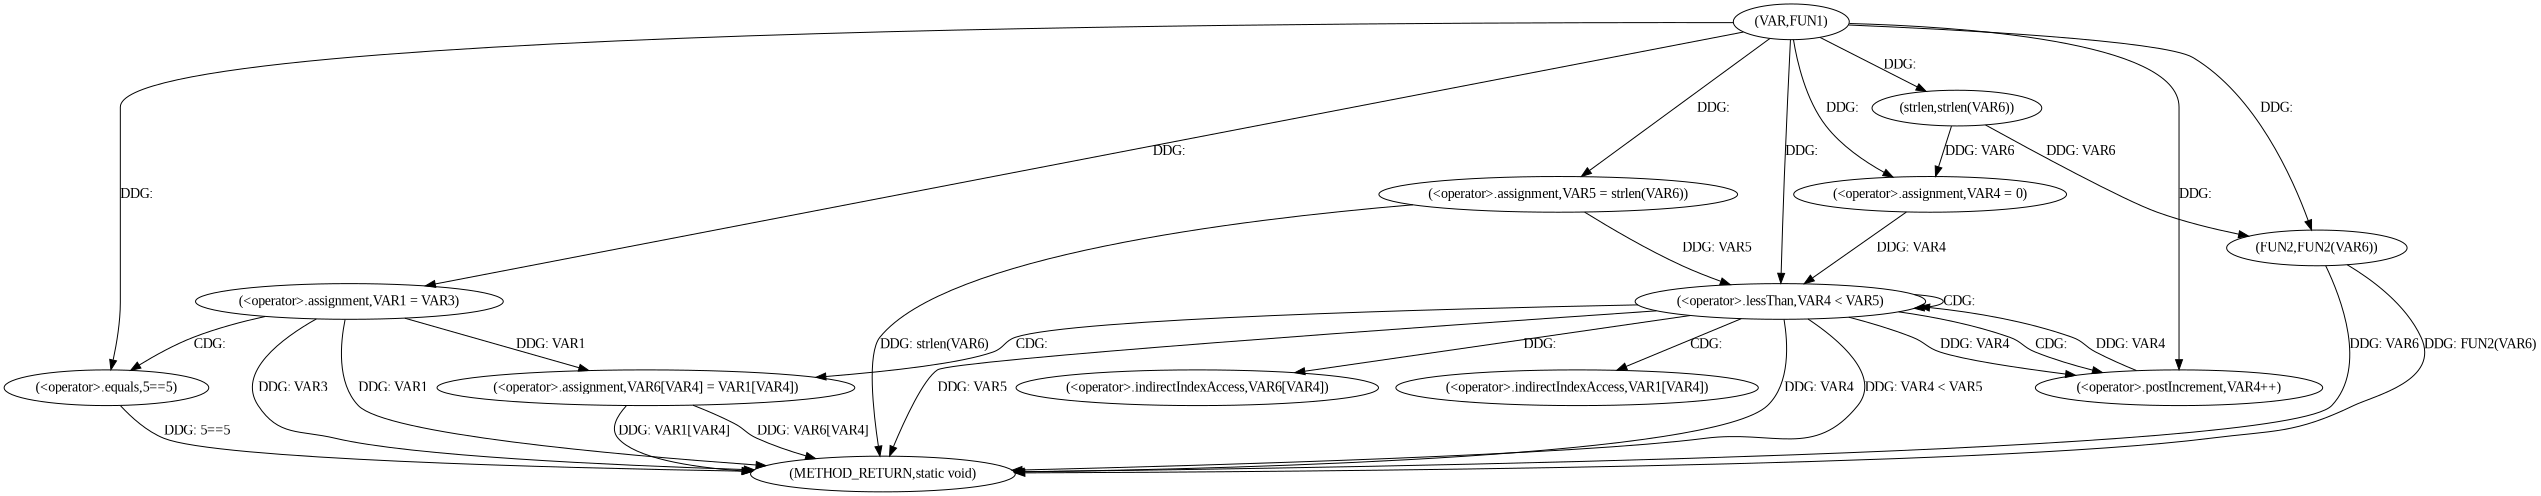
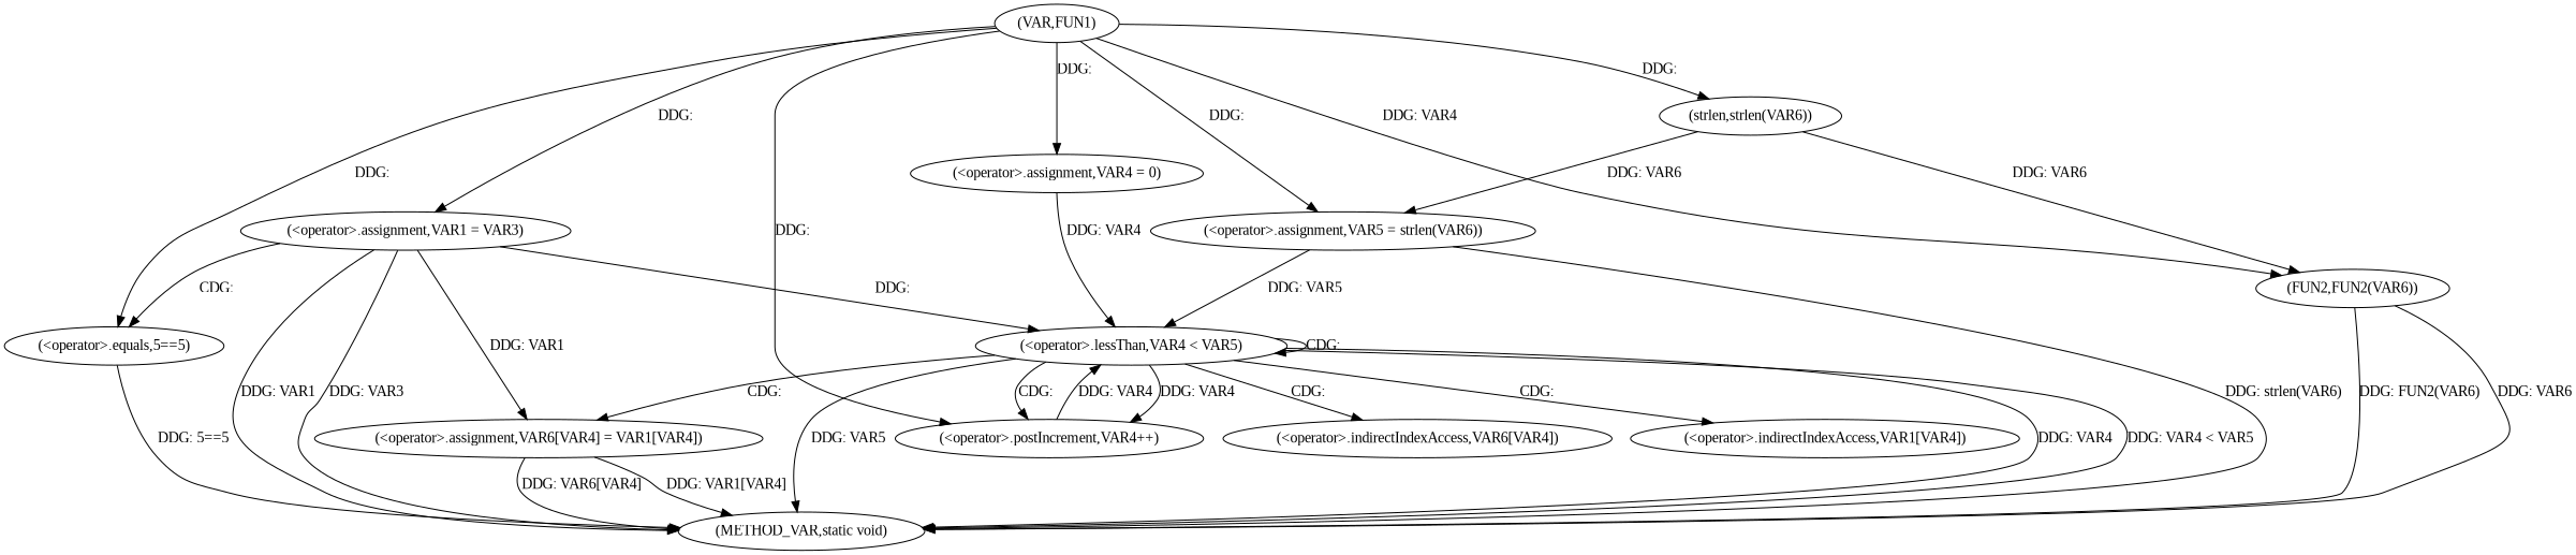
  digraph {
    fontname="Liberation Serif"
    node [fontname="Liberation Serif"]
    edge [fontname="Liberation Serif"]
    n1 [label="(VAR,FUN1)"]
    n2 [label="(<operator>.equals,5==5)"]
    n3 [label="(<operator>.assignment,VAR1 = VAR3)"]
    n4 [label="(<operator>.assignment,VAR5 = strlen(VAR6))"]
    n5 [label="(strlen,strlen(VAR6))"]
    n6 [label="(<operator>.assignment,VAR4 = 0)"]
    n7 [label="(<operator>.lessThan,VAR4 < VAR5)"]
    n8 [label="(<operator>.postIncrement,VAR4++)"]
    n9 [label="(FUN2,FUN2(VAR6))"]
-   n10 [label="(METHOD_RETURN,static void)"]
+   n10 [label="(METHOD_VAR,static void)"]
    n11 [label="(<operator>.assignment,VAR6[VAR4] = VAR1[VAR4])"]
    n12 [label="(<operator>.indirectIndexAccess,VAR6[VAR4])"]
    n13 [label="(<operator>.indirectIndexAccess,VAR1[VAR4])"]
    n1 -> n2 [label="DDG: "]
    n1 -> n3 [label="DDG: "]
    n1 -> n4 [label="DDG: "]
    n1 -> n5 [label="DDG: "]
    n1 -> n6 [label="DDG: "]
-   n1 -> n7 [label="DDG: "]
+   n3 -> n7 [label="DDG: "]
    n1 -> n8 [label="DDG: "]
-   n1 -> n9 [label="DDG: "]
+   n1 -> n9 [label="DDG: VAR4"]
    n2 -> n10 [label="DDG: 5==5"]
    n3 -> n2 [label="CDG: "]
    n3 -> n10 [label="DDG: VAR3"]
    n3 -> n10 [label="DDG: VAR1"]
    n3 -> n11 [label="DDG: VAR1"]
    n4 -> n7 [label="DDG: VAR5"]
    n4 -> n10 [label="DDG: strlen(VAR6)"]
-   n5 -> n6 [label="DDG: VAR6"]
+   n5 -> n4 [label="DDG: VAR6"]
    n5 -> n9 [label="DDG: VAR6"]
    n6 -> n7 [label="DDG: VAR4"]
    n7 -> n7 [label="CDG: "]
    n7 -> n8 [label="DDG: VAR4"]
    n7 -> n8 [label="CDG: "]
    n7 -> n10 [label="DDG: VAR4"]
    n7 -> n10 [label="DDG: VAR4 < VAR5"]
    n7 -> n10 [label="DDG: VAR5"]
    n7 -> n11 [label="CDG: "]
-   n7 -> n12 [label="DDG: "]
+   n7 -> n12 [label="CDG: "]
    n7 -> n13 [label="CDG: "]
    n8 -> n7 [label="DDG: VAR4"]
    n9 -> n10 [label="DDG: VAR6"]
    n9 -> n10 [label="DDG: FUN2(VAR6)"]
    n11 -> n10 [label="DDG: VAR6[VAR4]"]
    n11 -> n10 [label="DDG: VAR1[VAR4]"]
  }
